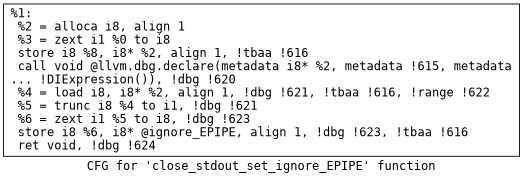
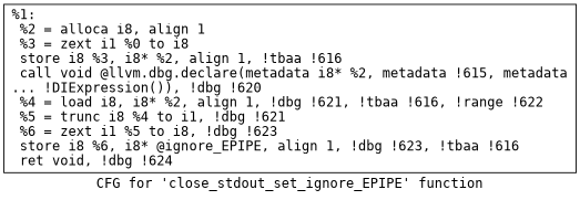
  digraph {
    label="CFG for 'close_stdout_set_ignore_EPIPE' function"
    fontname="DejaVu Sans Mono"
-   n1 [label="{%1:\l  %2 = alloca i8, align 1\l  %3 = zext i1 %0 to i8\l  store i8 %8, i8* %2, align 1, !tbaa !616\l  call void @llvm.dbg.declare(metadata i8* %2, metadata !615, metadata\l... !DIExpression()), !dbg !620\l  %4 = load i8, i8* %2, align 1, !dbg !621, !tbaa !616, !range !622\l  %5 = trunc i8 %4 to i1, !dbg !621\l  %6 = zext i1 %5 to i8, !dbg !623\l  store i8 %6, i8* @ignore_EPIPE, align 1, !dbg !623, !tbaa !616\l  ret void, !dbg !624\l}" shape=record fontname="DejaVu Sans Mono"]
+   n1 [label="{%1:\l  %2 = alloca i8, align 1\l  %3 = zext i1 %0 to i8\l  store i8 %3, i8* %2, align 1, !tbaa !616\l  call void @llvm.dbg.declare(metadata i8* %2, metadata !615, metadata\l... !DIExpression()), !dbg !620\l  %4 = load i8, i8* %2, align 1, !dbg !621, !tbaa !616, !range !622\l  %5 = trunc i8 %4 to i1, !dbg !621\l  %6 = zext i1 %5 to i8, !dbg !623\l  store i8 %6, i8* @ignore_EPIPE, align 1, !dbg !623, !tbaa !616\l  ret void, !dbg !624\l}" shape=record fontname="DejaVu Sans Mono"]
  }
